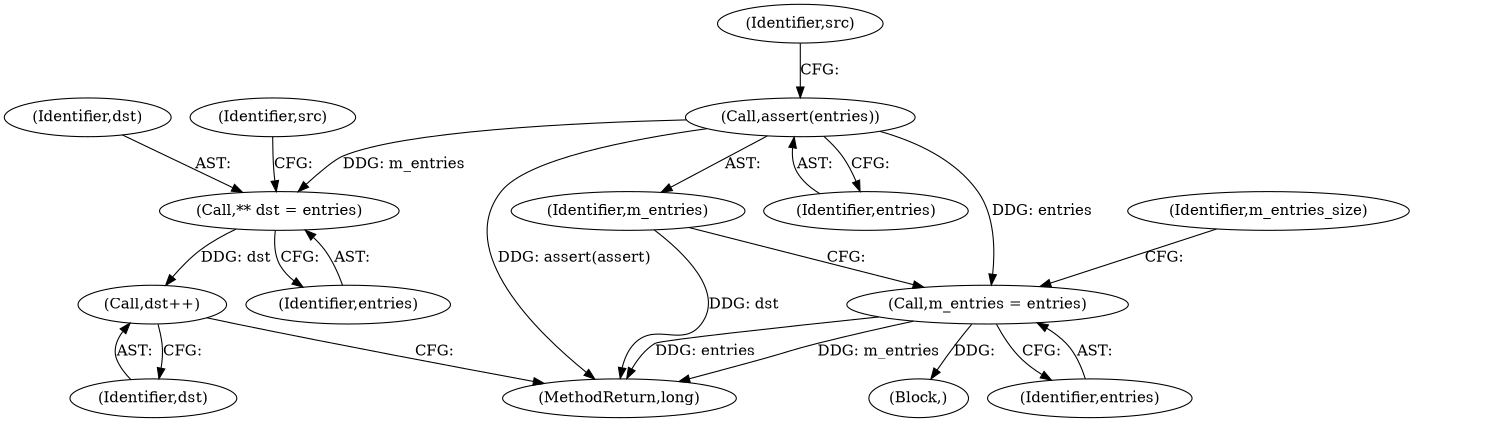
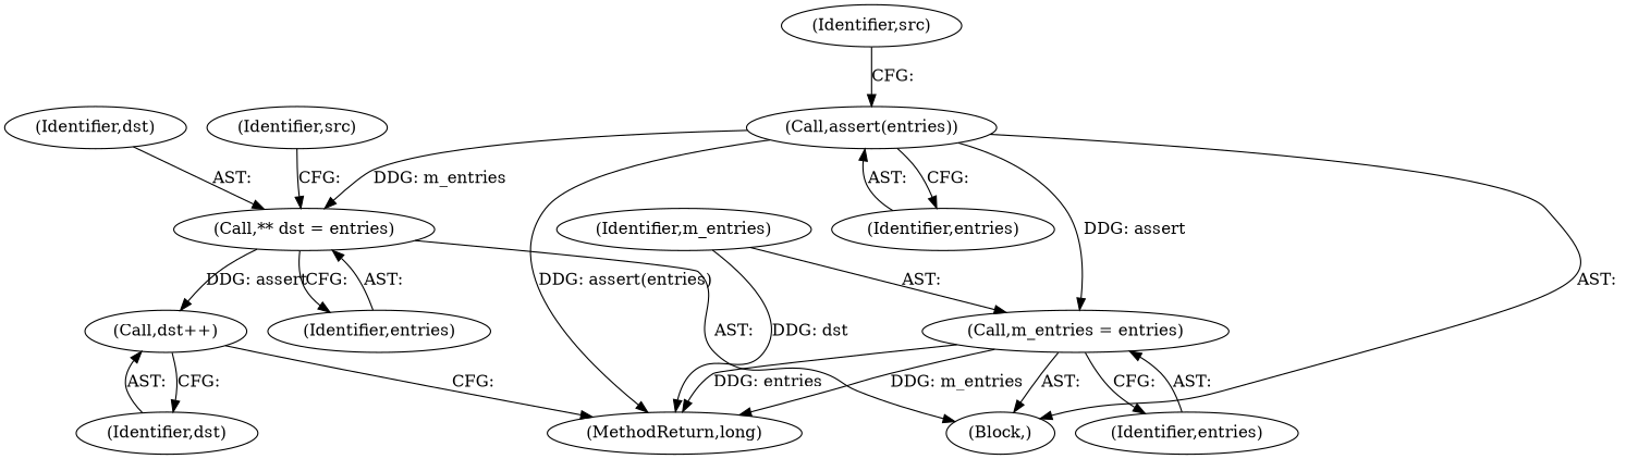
  digraph {
    n1 [label="(Call,assert(entries))"]
    n2 [label="(Call,** dst = entries)"]
    n3 [label="(Call,m_entries = entries)"]
    n4 [label="(MethodReturn,long)"]
    n5 [label="(Block,)"]
    n6 [label="(Identifier,entries)"]
    n7 [label="(Call,dst++)"]
    n8 [label="(Identifier,entries)"]
    n9 [label="(Identifier,entries)"]
    n10 [label="(Identifier,dst)"]
    n11 [label="(Identifier,m_entries)"]
    n12 [label="(Identifier,dst)"]
    n13 [label="(Identifier,src)"]
-   n14 [label="(Identifier,m_entries_size)"]
    n15 [label="(Identifier,src)"]
    n1 -> n2 [label="DDG: m_entries"]
-   n1 -> n3 [label="DDG: entries"]
-   n1 -> n4 [label="DDG: assert(assert)"]
-   n1 -> n11 [label="AST: "]
+   n1 -> n3 [label="DDG: assert"]
+   n1 -> n4 [label="DDG: assert(entries)"]
+   n1 -> n5 [label="AST: "]
    n1 -> n6 [label="CFG: "]
-   n2 -> n7 [label="DDG: dst"]
+   n2 -> n5 [label="AST: "]
+   n2 -> n7 [label="DDG: assert"]
    n2 -> n8 [label="CFG: "]
    n3 -> n4 [label="DDG: m_entries"]
    n3 -> n4 [label="DDG: entries"]
-   n3 -> n5 [label="DDG: "]
+   n3 -> n5 [label="AST: "]
    n3 -> n9 [label="CFG: "]
    n6 -> n1 [label="AST: "]
    n7 -> n4 [label="CFG: "]
    n7 -> n10 [label="CFG: "]
    n8 -> n2 [label="AST: "]
    n9 -> n3 [label="AST: "]
    n10 -> n7 [label="AST: "]
-   n11 -> n3 [label="CFG: "]
+   n11 -> n3 [label="AST: "]
    n11 -> n4 [label="DDG: dst"]
    n12 -> n2 [label="AST: "]
    n13 -> n2 [label="CFG: "]
-   n14 -> n3 [label="CFG: "]
    n15 -> n1 [label="CFG: "]
  }
